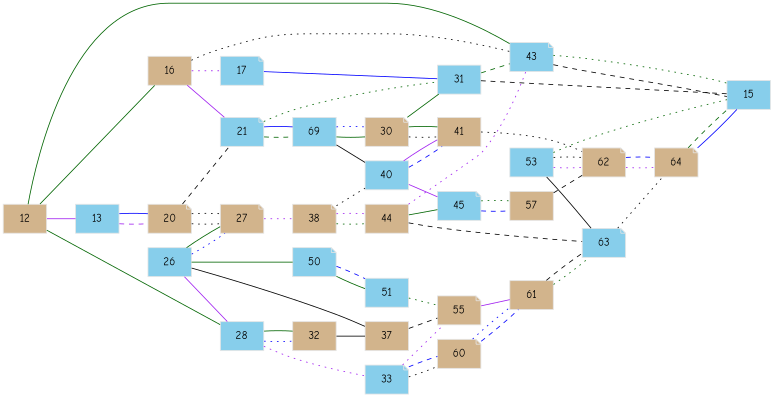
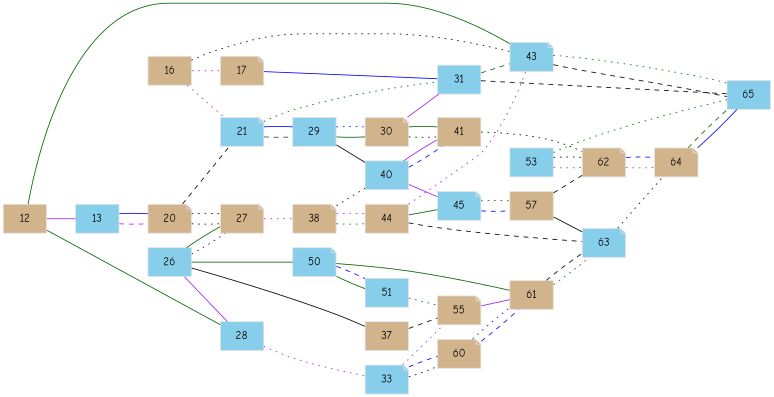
  graph {
    fontname="Comic Neue"
    rankdir=LR
    node [color=gray90 fillcolor=tan fontname="Comic Neue" shape=box style=filled]
    edge [color=darkgreen fontname="Comic Neue" style=dotted]
    12 [super="+9"]
    13 [fillcolor=skyblue]
    16 [super="+10+11"]
    28 [fillcolor=skyblue super="+6+23+24"]
    43 [fillcolor=skyblue shape=note super="+4"]
    20 [shape=note]
-   17 [fillcolor=skyblue shape=note super="+15"]
+   17 [shape=note super="+15"]
    21 [fillcolor=skyblue shape=note super="+18"]
-   32
    33 [fillcolor=skyblue shape=note super="+5+1"]
-   65 [fillcolor=skyblue super="+54+42" label=15]
+   65 [fillcolor=skyblue super="+54+42"]
    27 [shape=note]
    31 [fillcolor=skyblue super="+22+14+19"]
-   29 [fillcolor=skyblue label=69]
+   29 [fillcolor=skyblue]
    38 [shape=note]
    30 [shape=note]
    40 [fillcolor=skyblue super="+39"]
    26 [fillcolor=skyblue super="+25"]
    37 [super="+36"]
    50 [fillcolor=skyblue shape=note super="+46"]
    55 [shape=note super="+34+35"]
    51 [fillcolor=skyblue]
    61 [super="+48+47+56"]
    44
    60 [shape=note]
    41
    45 [fillcolor=skyblue shape=note]
    62 [shape=note super="+58+52"]
    63 [fillcolor=skyblue shape=note super="+59"]
    57
    64 [shape=note]
    53 [fillcolor=skyblue]
    12 -- 13 [color=purple style=solid weight=2]
-   12 -- 16 [style=solid]
    12 -- 28 [style=solid weight=2]
    12 -- 43 [style=solid]
    13 -- 20 [color=purple style=dashed]
    13 -- 20 [color=blue style=solid]
    16 -- 43 [color=black]
    16 -- 17 [color=purple weight=2]
-   16 -- 21 [color=purple style=solid]
-   28 -- 32 [color=blue weight=2]
-   28 -- 32 [style=solid]
+   16 -- 21 [color=purple]
    28 -- 33 [color=purple]
    43 -- 65 [color=black style=dashed weight=2]
    43 -- 65
    20 -- 21 [color=black style=dashed]
    20 -- 27 [color=black]
    20 -- 27 [color=black]
    17 -- 31 [color=blue style=solid weight=2]
    21 -- 31
    21 -- 29 [style=dashed]
    21 -- 29 [color=blue style=solid]
-   32 -- 37 [color=black style=solid]
    33 -- 55 [color=purple]
    33 -- 60 [color=black]
    33 -- 60 [color=blue style=dashed]
    27 -- 38 [color=purple]
    31 -- 43 [style=dashed]
    31 -- 65 [color=black style=dashed]
    29 -- 30 [style=solid]
    29 -- 30 [color=blue]
    29 -- 40 [color=black style=solid]
    38 -- 40 [color=black]
    38 -- 44
    38 -- 44 [color=purple]
-   30 -- 31 [style=solid]
+   30 -- 31 [color=purple style=solid]
    30 -- 41 [color=black]
    30 -- 41 [style=solid]
    40 -- 41 [color=blue style=dashed]
    40 -- 41 [color=purple style=solid]
    40 -- 45 [color=purple style=solid]
    26 -- 28 [color=purple style=solid]
    26 -- 27 [color=blue]
    26 -- 27 [style=solid]
    26 -- 37 [color=black style=solid]
    26 -- 50 [style=solid]
    37 -- 55 [color=black style=dashed]
    50 -- 51 [style=solid]
    50 -- 51 [color=blue style=dashed]
+   50 -- 61 [style=solid]
    55 -- 61 [color=purple style=solid]
    51 -- 55 [weight=2]
    61 -- 63 [weight=2]
    61 -- 63 [color=black style=dashed]
    44 -- 43 [color=purple weight=2]
    44 -- 45 [style=solid]
    44 -- 63 [color=black style=dashed]
    60 -- 61 [color=blue style=dashed weight=2]
    60 -- 61 [color=blue]
    41 -- 62 [color=black]
    45 -- 57 [color=blue style=dashed]
    45 -- 57
    62 -- 64 [color=purple]
    62 -- 64 [color=blue style=dashed]
    63 -- 64 [color=black]
    57 -- 62 [color=black style=dashed]
-   53 -- 63 [color=black style=solid]
+   57 -- 63 [color=black style=solid]
    64 -- 65 [color=blue style=solid]
    64 -- 65 [style=dashed]
    53 -- 65
    53 -- 62 [color=purple weight=2]
    53 -- 62 [color=black]
  }
